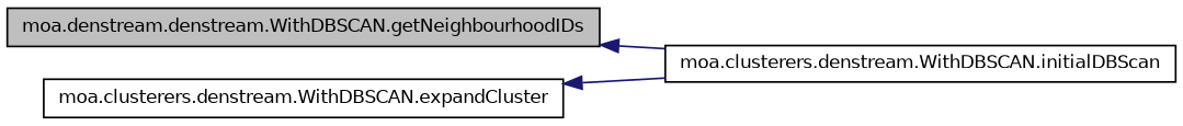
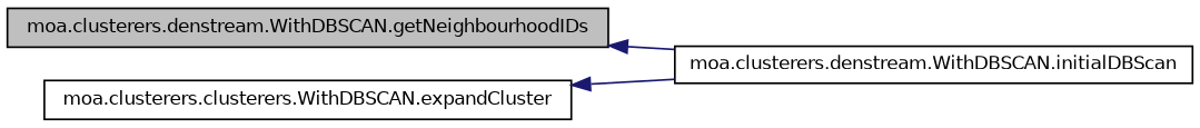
  digraph {
    rankdir=LR
    node [color=black fillcolor=white fontname=Helvetica fontsize=10 shape=record style=filled]
    edge [color=midnightblue dir=back fontname=Helvetica fontsize=10 labelfontname=Helvetica labelfontsize=10 style=solid]
-   n1 [fillcolor=grey75 fontcolor=black height=0.2 label="moa.denstream.denstream.WithDBSCAN.getNeighbourhoodIDs" width=0.4]
+   n1 [fillcolor=grey75 fontcolor=black height=0.2 label="moa.clusterers.denstream.WithDBSCAN.getNeighbourhoodIDs" width=0.4]
    n2 [height=0.2 label="moa.clusterers.denstream.WithDBSCAN.initialDBScan" width=0.4]
-   n3 [height=0.2 label="moa.clusterers.denstream.WithDBSCAN.expandCluster" width=0.4]
+   n3 [height=0.2 label="moa.clusterers.clusterers.WithDBSCAN.expandCluster" width=0.4]
    n1 -> n2
    n3 -> n2
  }
